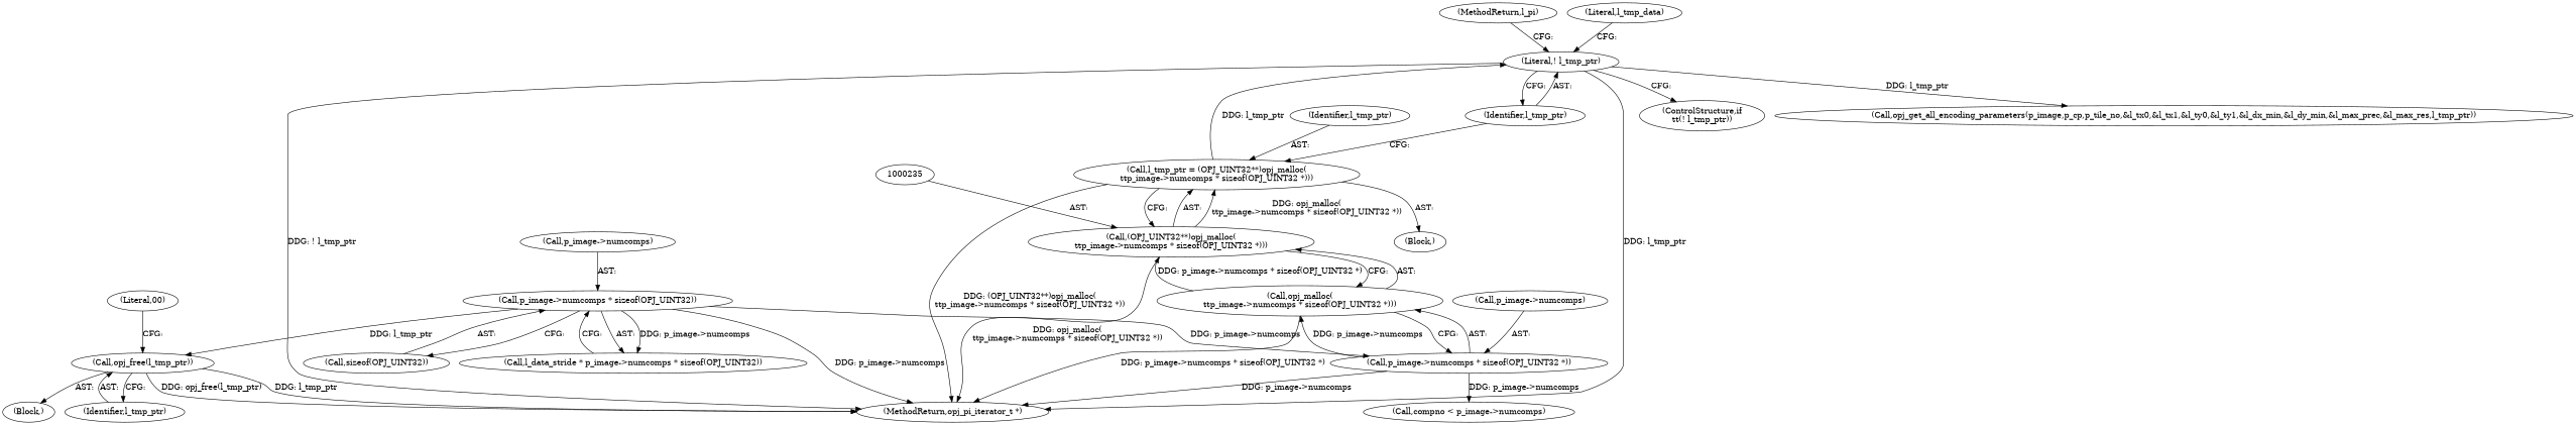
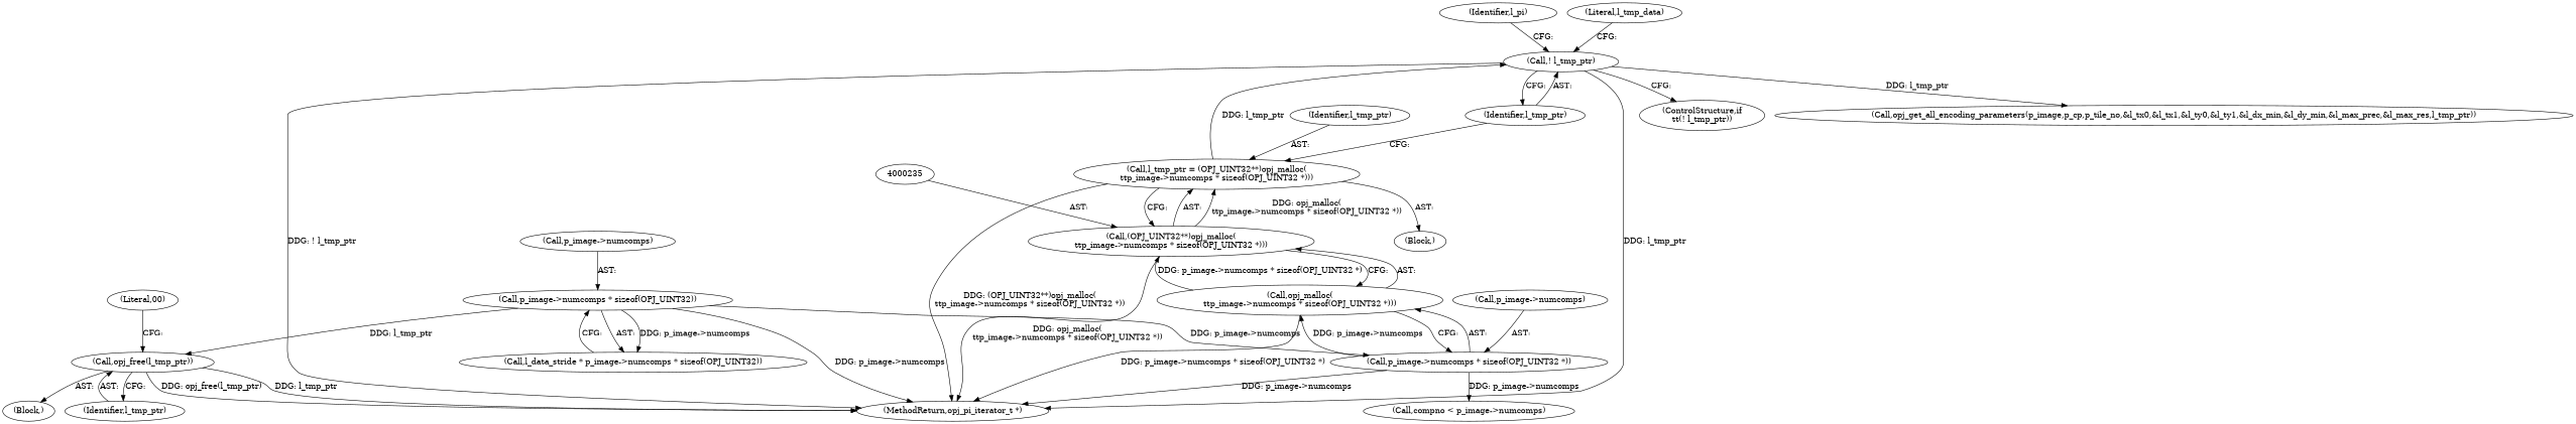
  digraph {
    n1 [label="(Call,opj_free(l_tmp_ptr))"]
    n2 [label="(MethodReturn,opj_pi_iterator_t *)"]
    n3 [label="(Block,)"]
    n4 [label="(Identifier,l_tmp_ptr)"]
-   n5 [label="(Literal,! l_tmp_ptr)"]
+   n5 [label="(Call,! l_tmp_ptr)"]
    n6 [label="(Identifier,l_tmp_ptr)"]
    n7 [label="(ControlStructure,if\n\t\t(! l_tmp_ptr))"]
    n8 [label="(Call,opj_get_all_encoding_parameters(p_image,p_cp,p_tile_no,&l_tx0,&l_tx1,&l_ty0,&l_ty1,&l_dx_min,&l_dy_min,&l_max_prec,&l_max_res,l_tmp_ptr))"]
    n9 [label="(Call,l_tmp_ptr = (OPJ_UINT32**)opj_malloc(\n\t\tp_image->numcomps * sizeof(OPJ_UINT32 *)))"]
    n10 [label="(Call,(OPJ_UINT32**)opj_malloc(\n\t\tp_image->numcomps * sizeof(OPJ_UINT32 *)))"]
    n11 [label="(Block,)"]
    n12 [label="(Call,opj_malloc(\n\t\tp_image->numcomps * sizeof(OPJ_UINT32 *)))"]
    n13 [label="(Call,p_image->numcomps * sizeof(OPJ_UINT32 *))"]
    n14 [label="(Call,compno < p_image->numcomps)"]
    n15 [label="(Call,p_image->numcomps * sizeof(OPJ_UINT32))"]
-   n16 [label="(Call,sizeof(OPJ_UINT32))"]
    n17 [label="(Call,l_data_stride * p_image->numcomps * sizeof(OPJ_UINT32))"]
    n18 [label="(Call,p_image->numcomps)"]
-   n19 [label="(MethodReturn,l_pi)"]
+   n19 [label="(Identifier,l_pi)"]
    n20 [label="(Identifier,l_tmp_ptr)"]
    n21 [label="(Literal,00)"]
    n22 [label="(Literal,l_tmp_data)"]
    n23 [label="(Call,p_image->numcomps)"]
-   1000235
+   1000235 [label=4000235]
    n1 -> n2 [label="DDG: opj_free(l_tmp_ptr)"]
    n1 -> n2 [label="DDG: l_tmp_ptr"]
    n1 -> n3 [label="AST: "]
    n1 -> n4 [label="CFG: "]
    n4 -> n1 [label="AST: "]
    n5 -> n2 [label="DDG: ! l_tmp_ptr"]
    n5 -> n2 [label="DDG: l_tmp_ptr"]
    n5 -> n6 [label="CFG: "]
    n5 -> n7 [label="CFG: "]
    n5 -> n8 [label="DDG: l_tmp_ptr"]
    n6 -> n5 [label="AST: "]
    n6 -> n9 [label="CFG: "]
    n9 -> n2 [label="DDG: (OPJ_UINT32**)opj_malloc(\n\t\tp_image->numcomps * sizeof(OPJ_UINT32 *))"]
    n9 -> n5 [label="DDG: l_tmp_ptr"]
    n9 -> n10 [label="CFG: "]
    n9 -> n11 [label="AST: "]
    n10 -> n2 [label="DDG: opj_malloc(\n\t\tp_image->numcomps * sizeof(OPJ_UINT32 *))"]
    n10 -> n9 [label="AST: "]
    n10 -> n9 [label="DDG: opj_malloc(\n\t\tp_image->numcomps * sizeof(OPJ_UINT32 *))"]
    n10 -> n12 [label="CFG: "]
    n12 -> n2 [label="DDG: p_image->numcomps * sizeof(OPJ_UINT32 *)"]
    n12 -> n10 [label="AST: "]
    n12 -> n10 [label="DDG: p_image->numcomps * sizeof(OPJ_UINT32 *)"]
    n12 -> n13 [label="CFG: "]
    n13 -> n2 [label="DDG: p_image->numcomps"]
    n13 -> n12 [label="AST: "]
    n13 -> n12 [label="DDG: p_image->numcomps"]
    n13 -> n14 [label="DDG: p_image->numcomps"]
    n15 -> n1 [label="DDG: l_tmp_ptr"]
    n15 -> n2 [label="DDG: p_image->numcomps"]
    n15 -> n13 [label="DDG: p_image->numcomps"]
-   n15 -> n16 [label="CFG: "]
    n15 -> n17 [label="AST: "]
    n15 -> n17 [label="DDG: p_image->numcomps"]
-   n16 -> n15 [label="AST: "]
    n17 -> n15 [label="CFG: "]
    n18 -> n13 [label="AST: "]
    n19 -> n5 [label="CFG: "]
    n20 -> n9 [label="AST: "]
    n21 -> n1 [label="CFG: "]
    n22 -> n5 [label="CFG: "]
    n23 -> n15 [label="AST: "]
    1000235 -> n10 [label="AST: "]
  }
